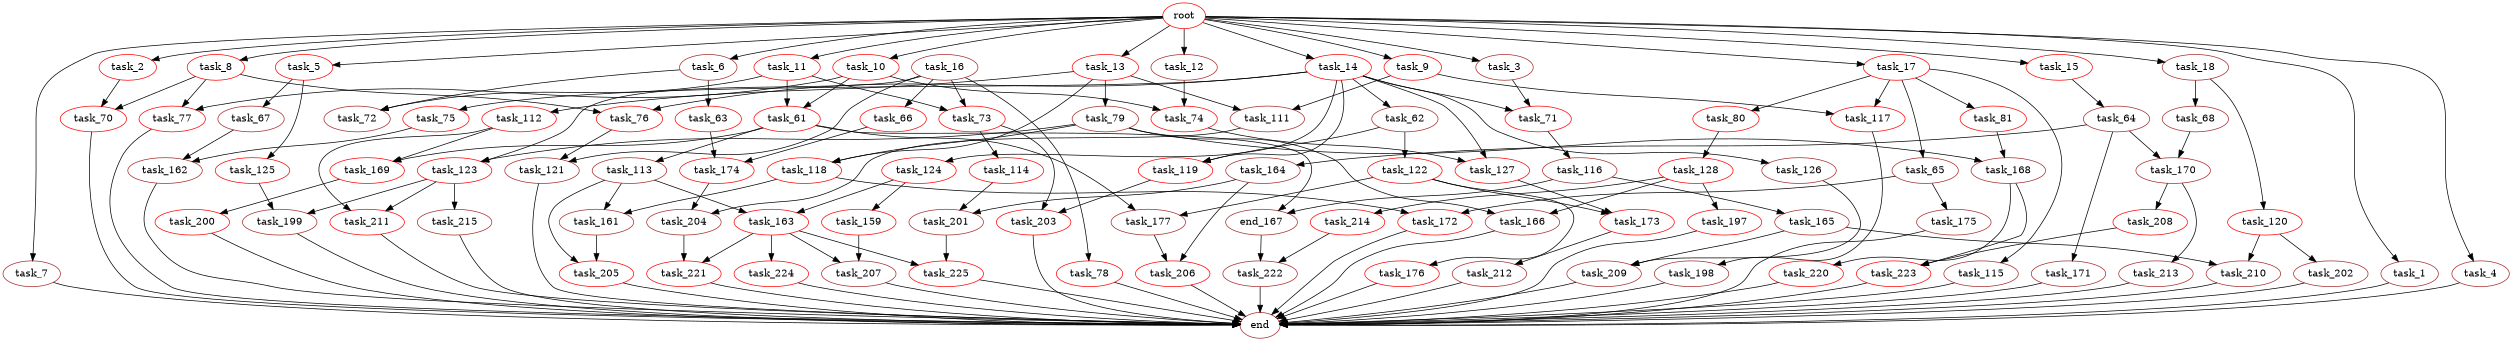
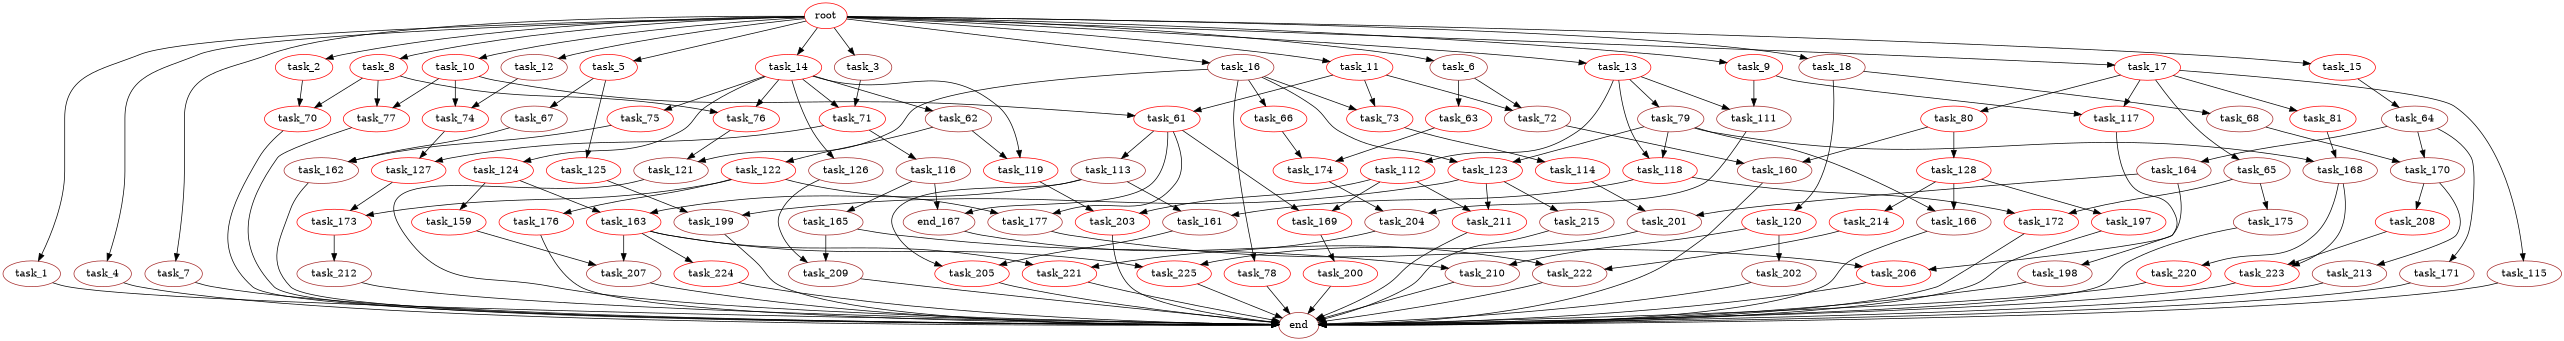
  digraph {
    node [color=red]
    task_1 [color=brown]
    root
    task_2
    task_3 [color=brown]
    task_4 [color=brown]
    task_5
    task_6 [color=brown]
    task_7 [color=brown]
    task_8
    task_9
    task_10
    task_11
    task_12 [color=brown]
    task_13
    task_14
    task_15
    task_16 [color=brown]
    task_17
    task_18 [color=brown]
    end [color=brown]
    task_70
    task_71
    task_67 [color=brown]
    task_125
    task_63
    task_72 [color=brown]
    task_76
    task_77
    task_111 [color=brown]
    task_117
    n31 [label=task_61]
    task_74
    task_73
    task_79 [color=brown]
    task_112
    task_118
    task_62 [color=brown]
    task_75
    task_119
    task_124
    task_126 [color=brown]
    task_64 [color=brown]
    task_66
    task_78
    task_121 [color=brown]
    task_123
    task_65 [color=brown]
    task_80
    task_81
    task_115 [color=brown]
    task_68 [color=brown]
    task_120
    task_116 [color=brown]
    task_127
    task_162 [color=brown]
    task_199 [color=brown]
    task_174
+   task_160 [color=brown]
    task_204 [color=brown]
    task_198 [color=brown]
    task_113 [color=brown]
    n62 [color=brown label=end_167]
    task_169
    task_177 [color=brown]
    task_114
    task_166 [color=brown]
    task_168 [color=brown]
    task_203
    task_211
    task_172
    task_161 [color=brown]
    task_122
    task_163
    task_159
    task_209 [color=brown]
    task_164 [color=brown]
    task_170 [color=brown]
    task_171 [color=brown]
    task_215 [color=brown]
    task_175 [color=brown]
    task_128
    task_202 [color=brown]
    task_210 [color=brown]
    task_173
    task_176
    task_201 [color=brown]
    task_206
    task_208
    task_213 [color=brown]
    task_205
    task_222 [color=brown]
    task_200
    task_165 [color=brown]
    task_220
    task_223
    task_197
    task_214
    task_221
    task_207 [color=brown]
    task_224
    task_225
    task_212 [color=brown]
    task_1 -> end
    root -> task_1
    root -> task_2
    root -> task_3
    root -> task_4
    root -> task_5
    root -> task_6
    root -> task_7
    root -> task_8
    root -> task_9
    root -> task_10
    root -> task_11
    root -> task_12
    root -> task_13
    root -> task_14
    root -> task_15
+   root -> task_16
    root -> task_17
    root -> task_18
    task_2 -> task_70
    task_3 -> task_71
    task_4 -> end
    task_5 -> task_67
    task_5 -> task_125
    task_6 -> task_63
    task_6 -> task_72
    task_7 -> end
    task_8 -> task_70
    task_8 -> task_76
    task_8 -> task_77
    task_9 -> task_111
    task_9 -> task_117
    task_10 -> task_77
    task_10 -> n31
    task_10 -> task_74
    task_11 -> task_72
    task_11 -> n31
    task_11 -> task_73
    task_12 -> task_74
    task_13 -> task_111
    task_13 -> task_79
    task_13 -> task_112
    task_13 -> task_118
    task_14 -> task_71
    task_14 -> task_76
    task_14 -> task_62
    task_14 -> task_75
    task_14 -> task_119
    task_14 -> task_124
    task_14 -> task_126
    task_15 -> task_64
    task_16 -> task_73
    task_16 -> task_66
    task_16 -> task_78
    task_16 -> task_121
    task_16 -> task_123
    task_17 -> task_117
    task_17 -> task_65
    task_17 -> task_80
    task_17 -> task_81
    task_17 -> task_115
    task_18 -> task_68
    task_18 -> task_120
    task_70 -> end
    task_71 -> task_116
-   task_14 -> task_127
+   task_71 -> task_127
    task_67 -> task_162
    task_125 -> task_199
    task_63 -> task_174
+   task_72 -> task_160
    task_76 -> task_121
    task_77 -> end
    task_111 -> task_204
    task_117 -> task_198
    n31 -> task_113
    n31 -> n62
    n31 -> task_169
    n31 -> task_177
    task_74 -> task_127
    task_73 -> task_114
    task_79 -> task_118
    task_79 -> task_123
    task_79 -> task_166
    task_79 -> task_168
    task_112 -> task_169
-   task_73 -> task_203
+   task_112 -> task_203
    task_112 -> task_211
    task_118 -> task_172
    task_118 -> task_161
    task_62 -> task_119
    task_62 -> task_122
    task_75 -> task_162
    task_119 -> task_203
    task_124 -> task_163
    task_124 -> task_159
    task_126 -> task_209
    task_64 -> task_164
    task_64 -> task_170
    task_64 -> task_171
    task_66 -> task_174
    task_78 -> end
    task_121 -> end
    task_123 -> task_199
    task_123 -> task_211
    task_123 -> task_215
    task_65 -> task_172
    task_65 -> task_175
+   task_80 -> task_160
    task_80 -> task_128
    task_81 -> task_168
    task_115 -> end
    task_68 -> task_170
    task_120 -> task_202
    task_120 -> task_210
    task_116 -> n62
    task_116 -> task_165
    task_127 -> task_173
    task_162 -> end
    task_199 -> end
    task_174 -> task_204
+   task_160 -> end
    task_204 -> task_221
    task_198 -> end
    task_113 -> task_161
    task_113 -> task_163
    task_113 -> task_205
    n62 -> task_222
    task_169 -> task_200
    task_177 -> task_206
    task_114 -> task_201
    task_166 -> end
    task_168 -> task_220
    task_168 -> task_223
    task_203 -> end
    task_211 -> end
    task_172 -> end
    task_161 -> task_205
    task_122 -> task_177
    task_122 -> task_173
    task_122 -> task_176
    task_163 -> task_221
    task_163 -> task_207
    task_163 -> task_224
    task_163 -> task_225
    task_159 -> task_207
    task_209 -> end
    task_164 -> task_201
    task_164 -> task_206
    task_170 -> task_208
    task_170 -> task_213
    task_171 -> end
    task_215 -> end
    task_175 -> end
    task_128 -> task_166
    task_128 -> task_197
    task_128 -> task_214
    task_202 -> end
    task_210 -> end
    task_173 -> task_212
    task_176 -> end
    task_201 -> task_225
    task_206 -> end
    task_208 -> task_223
    task_213 -> end
    task_205 -> end
    task_222 -> end
    task_200 -> end
    task_165 -> task_209
    task_165 -> task_210
    task_220 -> end
    task_223 -> end
    task_197 -> end
    task_214 -> task_222
    task_221 -> end
    task_207 -> end
    task_224 -> end
    task_225 -> end
    task_212 -> end
  }
